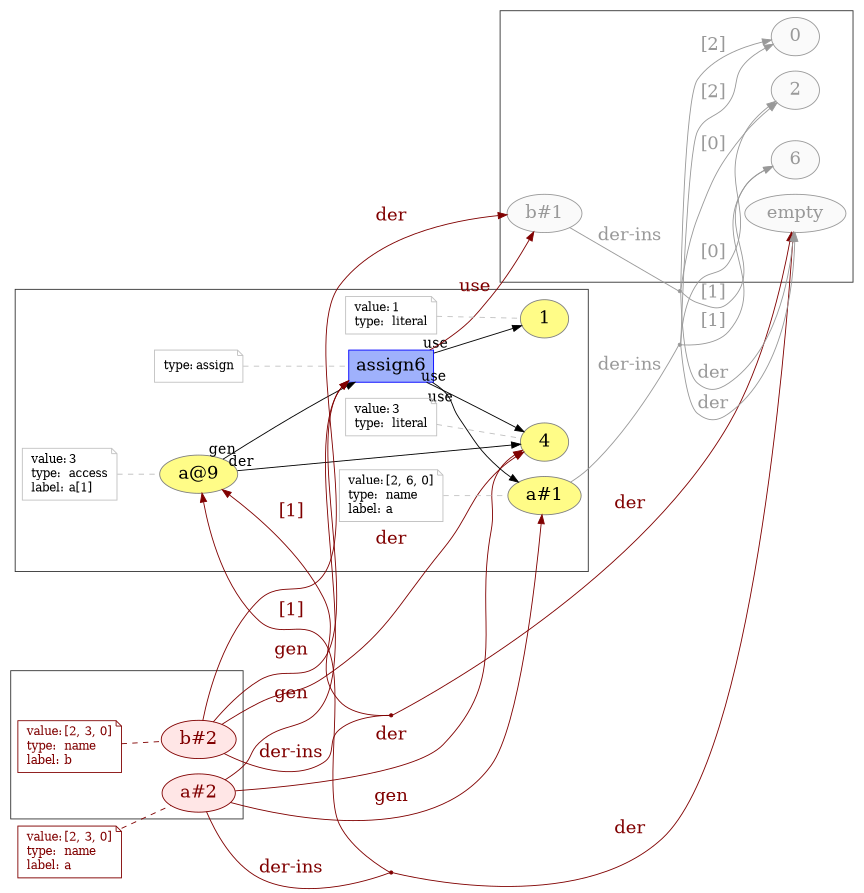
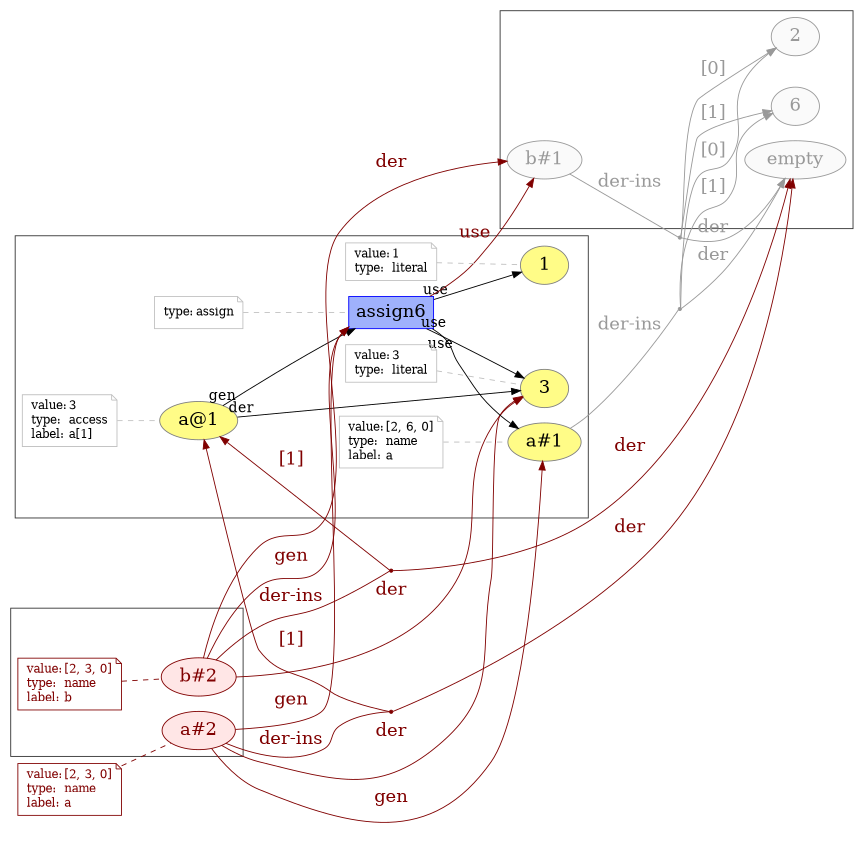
  digraph {
    newrank=true
    rankdir=LR
    splines=spline
    node [color="#999999" fontcolor="#999999" fontsize=20 style=filled]
    edge [labelangle=60.0 labeldistance=1 rotation=20 color="#800000" fontcolor="#800000" fontsize=20]
    n1 [fillcolor="#FAFAFA" label=2]
    n2 [fillcolor="#FAFAFA" label=6]
-   n3 [fillcolor="#FAFAFA" label=0]
-   n4 [color="#808080" fillcolor="#FFFC87" label="a@9" fontcolor=""]
+   n4 [color="#808080" fillcolor="#FFFC87" label="a@1" fontcolor=""]
    n5 [color="#800000" fillcolor="#ffe6e6" fontcolor="#800000" label="a#2"]
    n6 [color="#800000" fillcolor="#ffe6e6" fontcolor="#800000" label="b#2"]
    n7 [color="#808080" fillcolor="#FFFC87" label=1 fontcolor=""]
-   n8 [color="#808080" fillcolor="#FFFC87" label=4 fontcolor=""]
+   n8 [color="#808080" fillcolor="#FFFC87" label=3 fontcolor=""]
    n9 [color="#808080" fillcolor="#FFFC87" label="a#1" fontcolor=""]
    n10 [color="#0000FF" fillcolor="#9FB1FC" label=assign6 shape=polygon sides=4 fontcolor=""]
    n11 [color=gray fontcolor=black fontsize=13 label=<<TABLE cellpadding="0" border="0"> 	<TR> 	    <TD align="left">value:</TD> 	    <TD align="left">3</TD> 	</TR> 	<TR> 	    <TD align="left">type:</TD> 	    <TD align="left">access</TD> 	</TR> 	<TR> 	    <TD align="left">label:</TD> 	    <TD align="left">a[1]</TD> 	</TR> </TABLE>> shape=note style=""]
    n12 [color=gray fontcolor=black fontsize=13 label=<<TABLE cellpadding="0" border="0"> 	<TR> 	    <TD align="left">value:</TD> 	    <TD align="left">1</TD> 	</TR> 	<TR> 	    <TD align="left">type:</TD> 	    <TD align="left">literal</TD> 	</TR> </TABLE>> shape=note style=""]
    n13 [color=gray fontcolor=black fontsize=13 label=<<TABLE cellpadding="0" border="0"> 	<TR> 	    <TD align="left">value:</TD> 	    <TD align="left">3</TD> 	</TR> 	<TR> 	    <TD align="left">type:</TD> 	    <TD align="left">literal</TD> 	</TR> </TABLE>> shape=note style=""]
    n14 [color=gray fontcolor=black fontsize=13 label=<<TABLE cellpadding="0" border="0"> 	<TR> 	    <TD align="left">value:</TD> 	    <TD align="left">[2, 6, 0]</TD> 	</TR> 	<TR> 	    <TD align="left">type:</TD> 	    <TD align="left">name</TD> 	</TR> 	<TR> 	    <TD align="left">label:</TD> 	    <TD align="left">a</TD> 	</TR> </TABLE>> shape=note style=""]
    n15 [color=gray fontcolor=black fontsize=13 label=<<TABLE cellpadding="0" border="0"> 	<TR> 	    <TD align="left">type:</TD> 	    <TD align="left">assign</TD> 	</TR> </TABLE>> shape=note style=""]
    n16 [fillcolor="#FAFAFA" label="b#1"]
    n17 [fillcolor="#FAFAFA" label=empty]
    n18 [color="#800000" fontcolor="#800000" fontsize=13 label=<<TABLE cellpadding="0" border="0"> 	<TR> 	    <TD align="left">value:</TD> 	    <TD align="left">[2, 3, 0]</TD> 	</TR> 	<TR> 	    <TD align="left">type:</TD> 	    <TD align="left">name</TD> 	</TR> 	<TR> 	    <TD align="left">label:</TD> 	    <TD align="left">b</TD> 	</TR> </TABLE>> shape=note style=""]
    bn2 [color="#800000" fontcolor="#800000" shape=point fontsize="" style=""]
    bn3 [color="#800000" fontcolor="#800000" shape=point fontsize="" style=""]
    bn0 [shape=point fontsize="" style=""]
    bn1 [shape=point fontsize="" style=""]
    n23 [color="#800000" fontcolor="#800000" fontsize=13 label=<<TABLE cellpadding="0" border="0"> 	<TR> 	    <TD align="left">value:</TD> 	    <TD align="left">[2, 3, 0]</TD> 	</TR> 	<TR> 	    <TD align="left">type:</TD> 	    <TD align="left">name</TD> 	</TR> 	<TR> 	    <TD align="left">label:</TD> 	    <TD align="left">a</TD> 	</TR> </TABLE>> shape=note style=""]
    subgraph sub_1 {
      rank=same
      n1
      n2
-     n3
    }
    subgraph sub_2 {
      rank=same
      n4
      n5
      n6
    }
    subgraph sub_3 {
      rank=same
      n7
      n8
    }
    subgraph cluster_4 {
      color="#333333"
      fontcolor=white
      fontsize=36
      label=Assign
      labeljust=r
      labelloc=b
      n4
      n7
      n8
      n9
      n10
      n11
      n12
      n13
      n14
      n15
    }
    subgraph cluster_5 {
      color="#333333"
      fontcolor=white
      fontsize=36
      label=Members
      labeljust=r
      labelloc=b
      n1
      n2
-     n3
      n16
      n17
    }
    subgraph cluster_6 {
      color="#333333"
      fontcolor=white
      fontsize=36
      label=Overhead
      labeljust=r
      labelloc=t
      n5
      n6
      n18
    }
    n2 -> n1 [style=invis labelangle="" labeldistance="" rotation="" color="" fontcolor="" fontsize=""]
-   n3 -> n2 [style=invis labelangle="" labeldistance="" rotation="" color="" fontcolor="" fontsize=""]
    n4 -> n8 [labelfontsize=16 taillabel=der color="" fontcolor="" fontsize=""]
    n4 -> n10 [labelfontsize=16 taillabel=gen color="" fontcolor="" fontsize=""]
    n5 -> n2 [style=invis labelangle="" labeldistance="" rotation="" color="" fontcolor="" fontsize=""]
    n5 -> n8 [angle=270.0 dist=0.5 label=der labelangle=270.0 labeldistance=0.5]
    n5 -> n9 [label=gen]
    n5 -> n10 [angle=270.0 dist=1 label=gen labelangle=270.0]
    n5 -> bn2 [arrowhead=none label="der-ins"]
    n6 -> n8 [label=der]
    n6 -> n10 [label=gen]
    n6 -> n16 [label=der]
    n6 -> bn3 [arrowhead=none label="der-ins"]
    n7 -> n1 [style=invis labelangle="" labeldistance="" rotation="" color="" fontcolor="" fontsize=""]
    n9 -> bn0 [arrowhead=none color="#999999" fontcolor="#999999" label="der-ins"]
    n10 -> n7 [labelfontsize=16 taillabel=use color="" fontcolor="" fontsize=""]
    n10 -> n8 [labelfontsize=16 taillabel=use color="" fontcolor="" fontsize=""]
    n10 -> n9 [angle=-30.0 dist=2 labelangle=-30.0 labeldistance=2 labelfontsize=16 taillabel=use color="" fontcolor="" fontsize=""]
    n10 -> n16 [label=use]
    n11 -> n4 [arrowhead=none color=gray style=dashed labelangle="" labeldistance="" rotation="" fontcolor="" fontsize=""]
    n12 -> n7 [arrowhead=none color=gray style=dashed labelangle="" labeldistance="" rotation="" fontcolor="" fontsize=""]
    n13 -> n8 [arrowhead=none color=gray style=dashed labelangle="" labeldistance="" rotation="" fontcolor="" fontsize=""]
    n14 -> n9 [arrowhead=none color=gray style=dashed labelangle="" labeldistance="" rotation="" fontcolor="" fontsize=""]
    n15 -> n10 [arrowhead=none color=gray style=dashed labelangle="" labeldistance="" rotation="" fontcolor="" fontsize=""]
    n16 -> bn1 [arrowhead=none color="#999999" fontcolor="#999999" label="der-ins"]
    n18 -> n6 [arrowhead=none style=dashed labelangle="" labeldistance="" rotation="" fontsize=""]
    bn2 -> n4 [label="[1]"]
    bn2 -> n17 [label=der]
    bn3 -> n4 [label="[1]"]
    bn3 -> n17 [label=der]
    bn0 -> n1 [color="#999999" fontcolor="#999999" label="[0]"]
    bn0 -> n2 [color="#999999" fontcolor="#999999" label="[1]"]
-   bn0 -> n3 [color="#999999" fontcolor="#999999" label="[2]"]
    bn0 -> n17 [color="#999999" fontcolor="#999999" label=der]
    bn1 -> n1 [color="#999999" fontcolor="#999999" label="[0]"]
    bn1 -> n2 [color="#999999" fontcolor="#999999" label="[1]"]
-   bn1 -> n3 [color="#999999" fontcolor="#999999" label="[2]"]
    bn1 -> n17 [color="#999999" fontcolor="#999999" label=der]
    n23 -> n5 [arrowhead=none style=dashed labelangle="" labeldistance="" rotation="" fontsize=""]
  }
